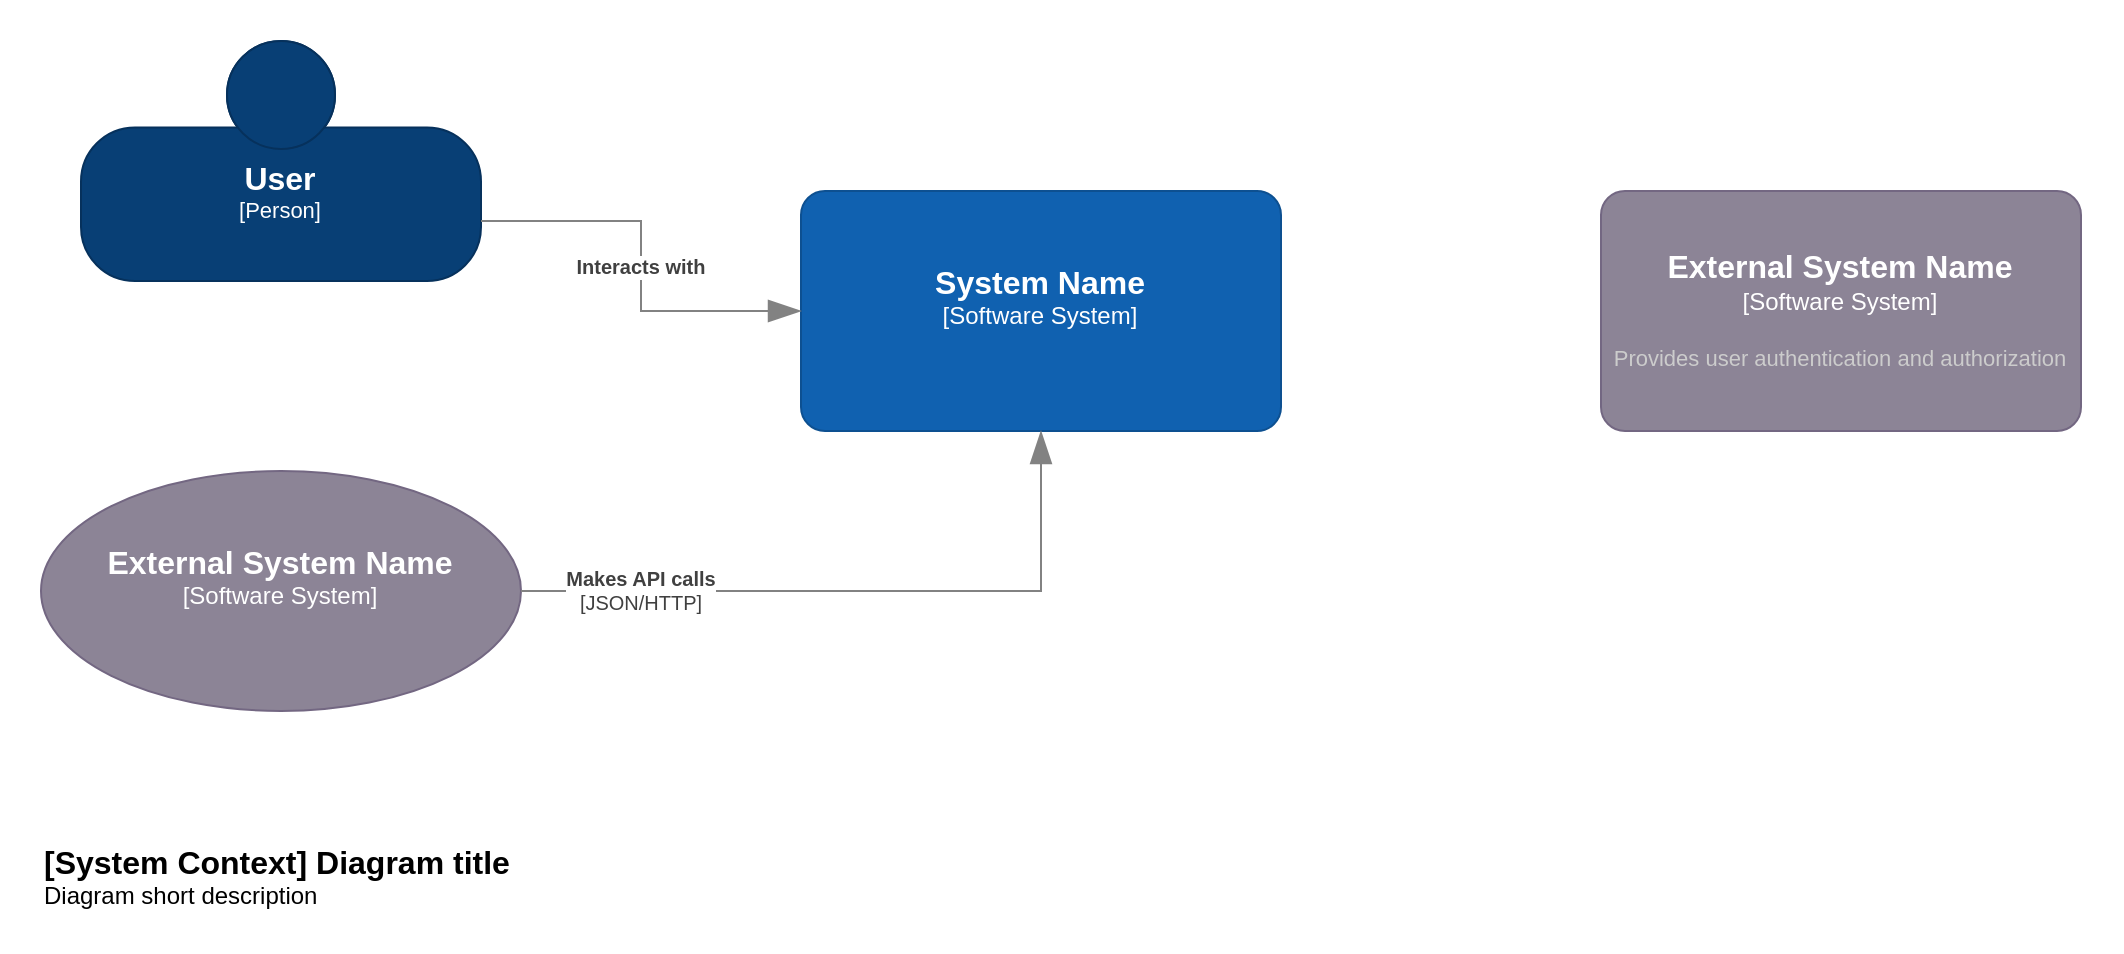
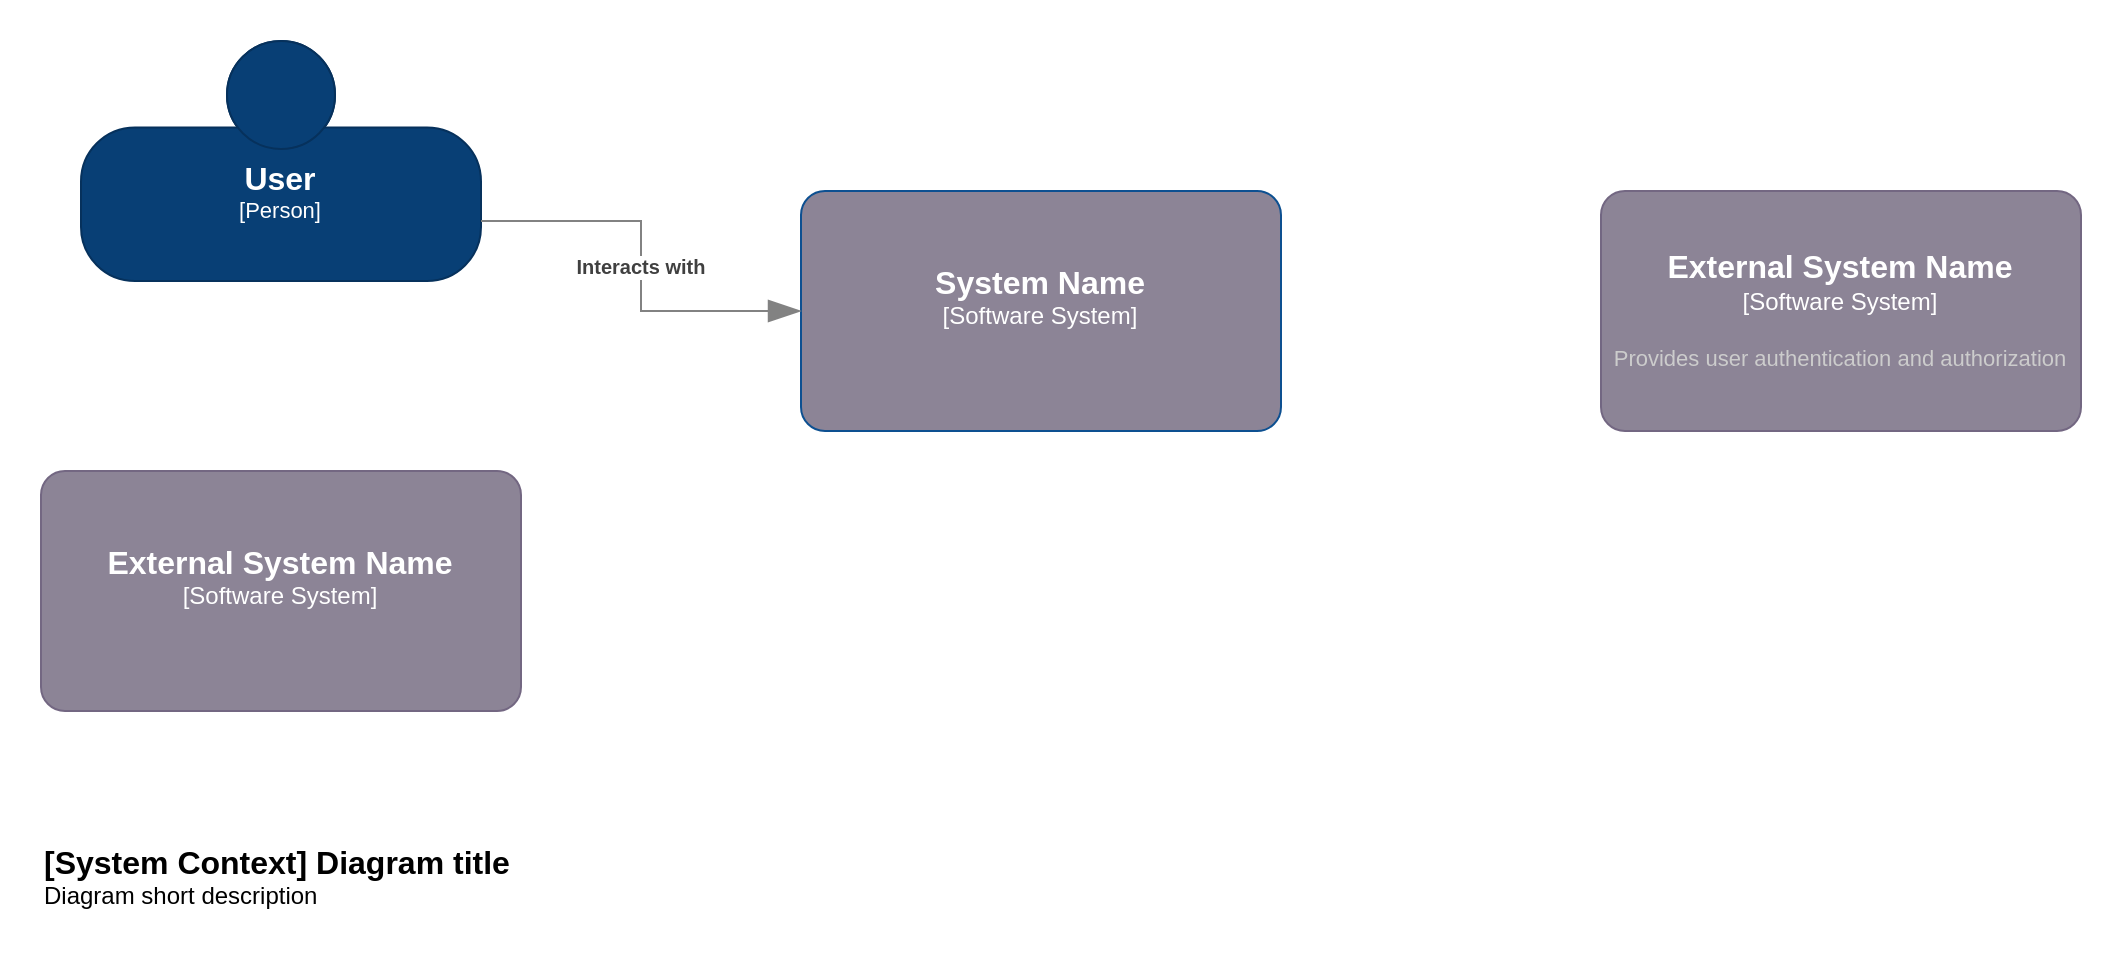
  <mxCell id="0" />
  <mxCell id="1" parent="0" />
  <mxCell id="2" value="&lt;font style=&quot;font-size: 16px&quot;&gt;&lt;b&gt;User&lt;/b&gt;&lt;/font&gt;&lt;div&gt;[Person]&lt;/div&gt;&lt;br&gt;&lt;div&gt;&lt;font style=&quot;font-size: 11px&quot;&gt;&lt;font color=&quot;#cccccc&quot;&gt;&lt;/font&gt;&lt;/div&gt;" style="html=1;fontSize=11;dashed=0;whiteSpace=wrap;fillColor=#083F75;strokeColor=#06315C;fontColor=#ffffff;shape=mxgraph.c4.person2;align=center;metaEdit=1;points=[[0.5,0,0],[1,0.5,0],[1,0.75,0],[0.75,1,0],[0.5,1,0],[0.25,1,0],[0,0.75,0],[0,0.5,0]];resizable=0;rounded=1;" parent="1" vertex="1"><mxGeometry x="40" y="20" width="200" height="120" as="geometry" /></mxCell>
- <mxCell id="3" value="&lt;font style=&quot;font-size: 16px&quot;&gt;&lt;b&gt;System Name&lt;/b&gt;&lt;/font&gt;&lt;div&gt;[Software System]&lt;/div&gt;&lt;br&gt;&lt;div&gt;&lt;font style=&quot;font-size: 11px&quot;&gt;&lt;font color=&quot;#cccccc&quot;&gt;&lt;/font&gt;&lt;/div&gt;" style="rounded=1;whiteSpace=wrap;html=1;labelBackgroundColor=none;fillColor=#1061B0;fontColor=#ffffff;align=center;arcSize=10;strokeColor=#0D5091;metaEdit=1;resizable=0;points=[[0.25,0,0],[0.5,0,0],[0.75,0,0],[1,0.25,0],[1,0.5,0],[1,0.75,0],[0.75,1,0],[0.5,1,0],[0.25,1,0],[0,0.75,0],[0,0.5,0],[0,0.25,0]];" parent="1" vertex="1"><mxGeometry x="400" y="95" width="240" height="120" as="geometry" /></mxCell>
+ <mxCell id="3" value="&lt;font style=&quot;font-size: 16px&quot;&gt;&lt;b&gt;System Name&lt;/b&gt;&lt;/font&gt;&lt;div&gt;[Software System]&lt;/div&gt;&lt;br&gt;&lt;div&gt;&lt;font style=&quot;font-size: 11px&quot;&gt;&lt;font color=&quot;#cccccc&quot;&gt;&lt;/font&gt;&lt;/div&gt;" style="rounded=1;whiteSpace=wrap;html=1;labelBackgroundColor=none;fillColor=#8c8496;fontColor=#ffffff;align=center;arcSize=10;strokeColor=#0D5091;metaEdit=1;resizable=0;points=[[0.25,0,0],[0.5,0,0],[0.75,0,0],[1,0.25,0],[1,0.5,0],[1,0.75,0],[0.75,1,0],[0.5,1,0],[0.25,1,0],[0,0.75,0],[0,0.5,0],[0,0.25,0]];" parent="1" vertex="1"><mxGeometry x="400" y="95" width="240" height="120" as="geometry" /></mxCell>
  <mxCell id="4" value="&lt;font style=&quot;font-size: 16px&quot;&gt;&lt;b&gt;External System Name&lt;/b&gt;&lt;/font&gt;&lt;div&gt;[Software System]&lt;/div&gt;&lt;br&gt;&lt;div&gt;&lt;font style=&quot;font-size: 11px&quot;&gt;&lt;font color=&quot;#cccccc&quot;&gt;Provides user authentication and authorization&lt;/font&gt;&lt;/div&gt;" style="rounded=1;whiteSpace=wrap;html=1;labelBackgroundColor=none;fillColor=#8C8496;fontColor=#ffffff;align=center;arcSize=10;strokeColor=#736782;metaEdit=1;resizable=0;points=[[0.25,0,0],[0.5,0,0],[0.75,0,0],[1,0.25,0],[1,0.5,0],[1,0.75,0],[0.75,1,0],[0.5,1,0],[0.25,1,0],[0,0.75,0],[0,0.5,0],[0,0.25,0]];" parent="1" vertex="1"><mxGeometry x="800" y="95" width="240" height="120" as="geometry" /></mxCell>
- <mxCell id="5" value="&lt;font style=&quot;font-size: 16px&quot;&gt;&lt;b&gt;External System Name&lt;/b&gt;&lt;/font&gt;&lt;div&gt;[Software System]&lt;/div&gt;&lt;br&gt;&lt;div&gt;&lt;font style=&quot;font-size: 11px&quot;&gt;&lt;font color=&quot;#cccccc&quot;&gt;&lt;/font&gt;&lt;/div&gt;" style="ellipse;whiteSpace=wrap;html=1;labelBackgroundColor=none;fillColor=#8C8496;fontColor=#ffffff;align=center;arcSize=10;strokeColor=#736782;metaEdit=1;resizable=0;points=[[0.25,0,0],[0.5,0,0],[0.75,0,0],[1,0.25,0],[1,0.5,0],[1,0.75,0],[0.75,1,0],[0.5,1,0],[0.25,1,0],[0,0.75,0],[0,0.5,0],[0,0.25,0]];" parent="1" vertex="1"><mxGeometry x="20" y="235" width="240" height="120" as="geometry" /></mxCell>
+ <mxCell id="5" value="&lt;font style=&quot;font-size: 16px&quot;&gt;&lt;b&gt;External System Name&lt;/b&gt;&lt;/font&gt;&lt;div&gt;[Software System]&lt;/div&gt;&lt;br&gt;&lt;div&gt;&lt;font style=&quot;font-size: 11px&quot;&gt;&lt;font color=&quot;#cccccc&quot;&gt;&lt;/font&gt;&lt;/div&gt;" style="rounded=1;whiteSpace=wrap;html=1;labelBackgroundColor=none;fillColor=#8C8496;fontColor=#ffffff;align=center;arcSize=10;strokeColor=#736782;metaEdit=1;resizable=0;points=[[0.25,0,0],[0.5,0,0],[0.75,0,0],[1,0.25,0],[1,0.5,0],[1,0.75,0],[0.75,1,0],[0.5,1,0],[0.25,1,0],[0,0.75,0],[0,0.5,0],[0,0.25,0]];" parent="1" vertex="1"><mxGeometry x="20" y="235" width="240" height="120" as="geometry" /></mxCell>
  <mxCell id="6" value="&lt;font style=&quot;font-size: 16px&quot;&gt;&lt;b&gt;&lt;div style=&quot;text-align: left&quot;&gt;[System Context] Diagram title&lt;/div&gt;&lt;/b&gt;&lt;/font&gt;&lt;div style=&quot;text-align: left&quot;&gt;Diagram short description&lt;/div&gt;" style="text;html=1;strokeColor=none;fillColor=none;align=left;verticalAlign=top;whiteSpace=wrap;rounded=0;metaEdit=1;allowArrows=0;resizable=1;rotatable=0;connectable=0;recursiveResize=0;expand=0;pointerEvents=0;points=[[0.25,0,0],[0.5,0,0],[0.75,0,0],[1,0.25,0],[1,0.5,0],[1,0.75,0],[0.75,1,0],[0.5,1,0],[0.25,1,0],[0,0.75,0],[0,0.5,0],[0,0.25,0]];" parent="1" vertex="1"><mxGeometry x="20" y="415" width="260" height="40" as="geometry" /></mxCell>
  <mxCell id="7" value="&lt;div style=&quot;text-align: left&quot;&gt;&lt;div style=&quot;text-align: center&quot;&gt;&lt;b&gt;Interacts with&lt;/b&gt;&lt;/div&gt;" style="endArrow=blockThin;html=1;fontSize=10;fontColor=#404040;strokeWidth=1;endFill=1;strokeColor=#828282;elbow=vertical;metaEdit=1;endSize=14;startSize=14;jumpStyle=arc;jumpSize=16;rounded=0;edgeStyle=orthogonalEdgeStyle;exitX=1;exitY=0.75;exitDx=0;exitDy=0;exitPerimeter=0;entryX=0;entryY=0.5;entryDx=0;entryDy=0;entryPerimeter=0;" parent="1" source="2" target="3" edge="1"><mxGeometry width="240" relative="1" as="geometry"><mxPoint x="270" y="225" as="sourcePoint" /><mxPoint x="510" y="225" as="targetPoint" /></mxGeometry></mxCell>
- <mxCell id="8" value="&lt;div style=&quot;text-align: left&quot;&gt;&lt;div style=&quot;text-align: center&quot;&gt;&lt;b&gt;Makes API calls&lt;/b&gt;&lt;/div&gt;&lt;div style=&quot;text-align: center&quot;&gt;[JSON/HTTP]&lt;/div&gt;&lt;/div&gt;" style="endArrow=blockThin;html=1;fontSize=10;fontColor=#404040;strokeWidth=1;endFill=1;strokeColor=#828282;elbow=vertical;metaEdit=1;endSize=14;startSize=14;jumpStyle=arc;jumpSize=16;rounded=0;edgeStyle=orthogonalEdgeStyle;exitX=1;exitY=0.5;exitDx=0;exitDy=0;exitPerimeter=0;entryX=0.5;entryY=1;entryDx=0;entryDy=0;entryPerimeter=0;" parent="1" source="5" target="3" edge="1"><mxGeometry x="-0.647" width="240" relative="1" as="geometry"><mxPoint x="650" y="165" as="sourcePoint" /><mxPoint x="810" y="165" as="targetPoint" /><mxPoint as="offset" /></mxGeometry></mxCell>
